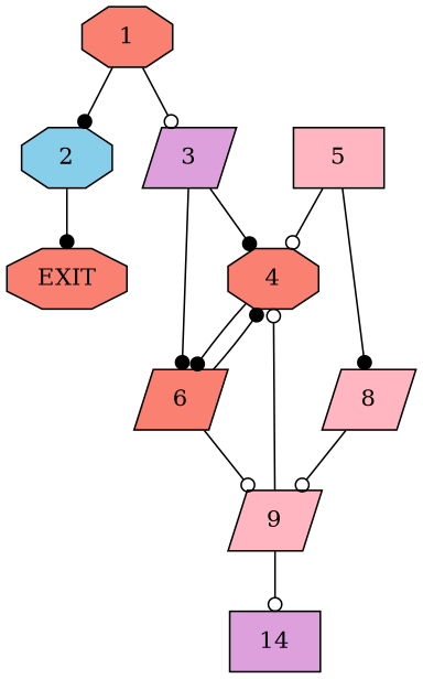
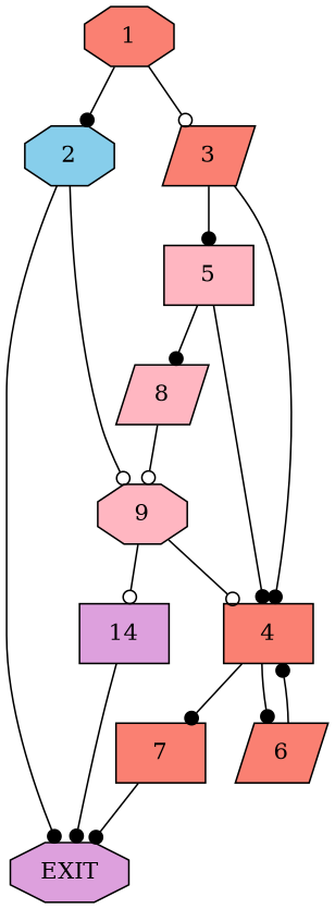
  digraph {
    node [fillcolor=salmon shape=parallelogram style=filled]
    edge [arrowhead=dot]
    2 [fillcolor=skyblue shape=octagon]
    1 [shape=octagon]
-   3 [fillcolor=plum]
-   n4 [label=EXIT shape=octagon]
-   4 [shape=octagon]
+   3
+   n4 [fillcolor=plum label=EXIT shape=octagon]
+   4 [shape=box]
    5 [fillcolor=lightpink shape=box]
    6
+   7 [shape=box]
    8 [fillcolor=lightpink]
-   9 [fillcolor=lightpink]
+   9 [fillcolor=lightpink shape=octagon]
    n11 [fillcolor=plum label=14 shape=box]
    2 -> n4
    1 -> 2
    1 -> 3 [arrowhead=odot]
    3 -> 4
-   3 -> 6
+   3 -> 5
    4 -> 6
-   5 -> 4 [arrowhead=odot]
+   4 -> 7
+   5 -> 4
    5 -> 8
    6 -> 4
-   6 -> 9 [arrowhead=odot]
+   2 -> 9 [arrowhead=odot]
+   7 -> n4
    8 -> 9 [arrowhead=odot]
    9 -> 4 [arrowhead=odot]
    9 -> n11 [arrowhead=odot]
+   n11 -> n4
  }
